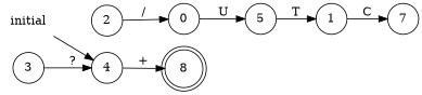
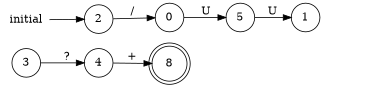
  digraph {
    rankdir=LR
    node [shape=circle]
    0
    5
    1
-   7
    2
    initial [shape=plaintext]
    3
    4
    8 [shape=doublecircle]
    0 -> 5 [label=U]
-   5 -> 1 [label=T]
-   1 -> 7 [label=C]
+   5 -> 1 [label=U]
    2 -> 0 [label="/"]
-   initial -> 4
+   initial -> 2
    3 -> 4 [label="?"]
    4 -> 8 [label="+"]
  }
